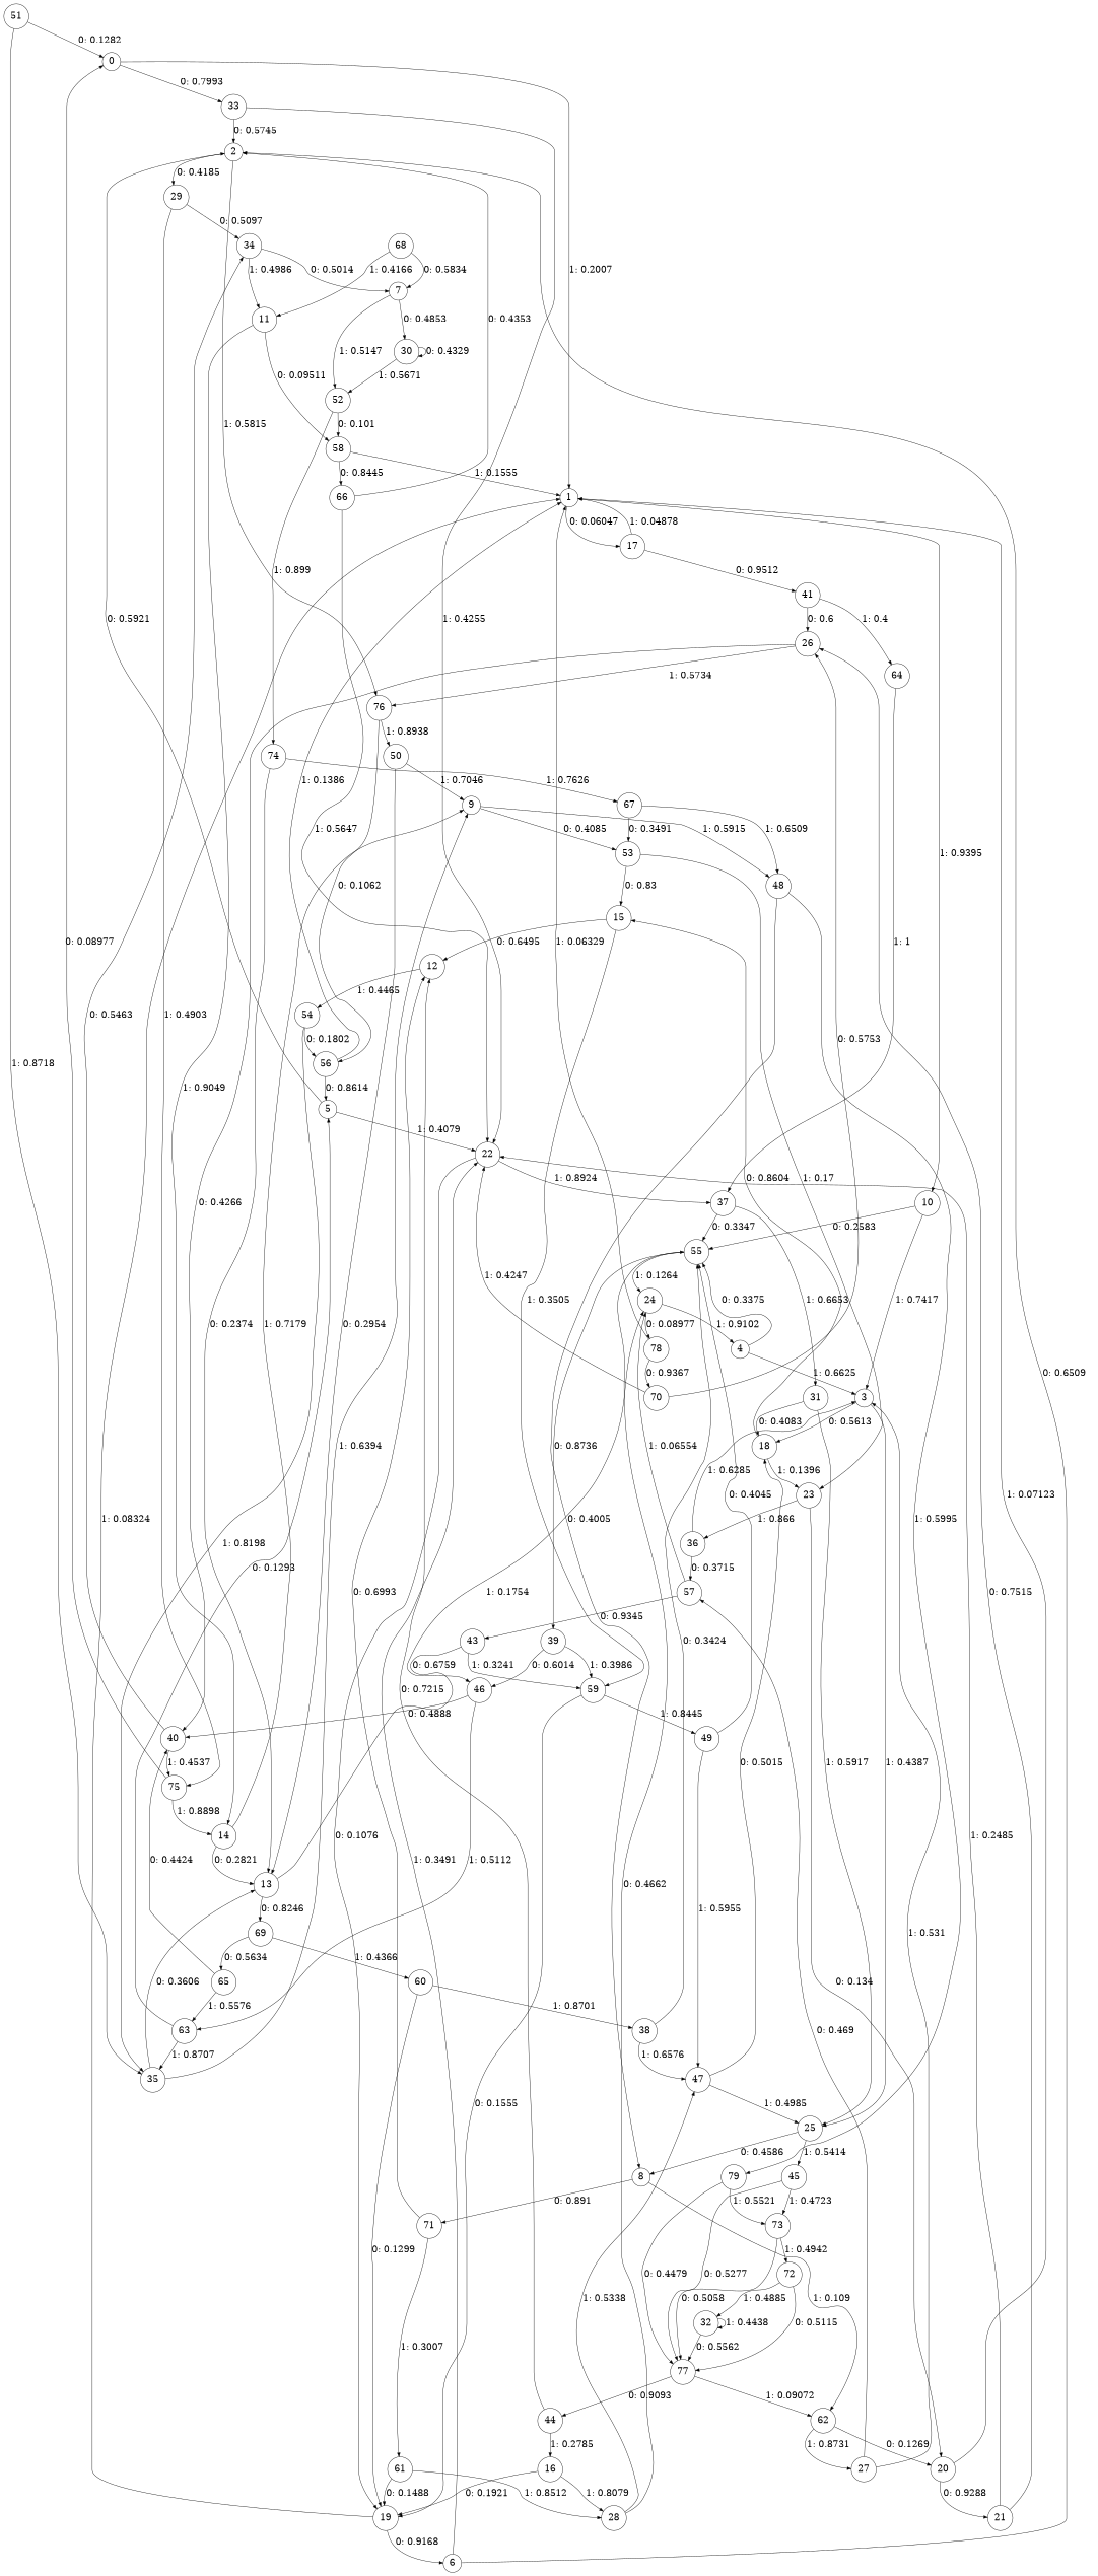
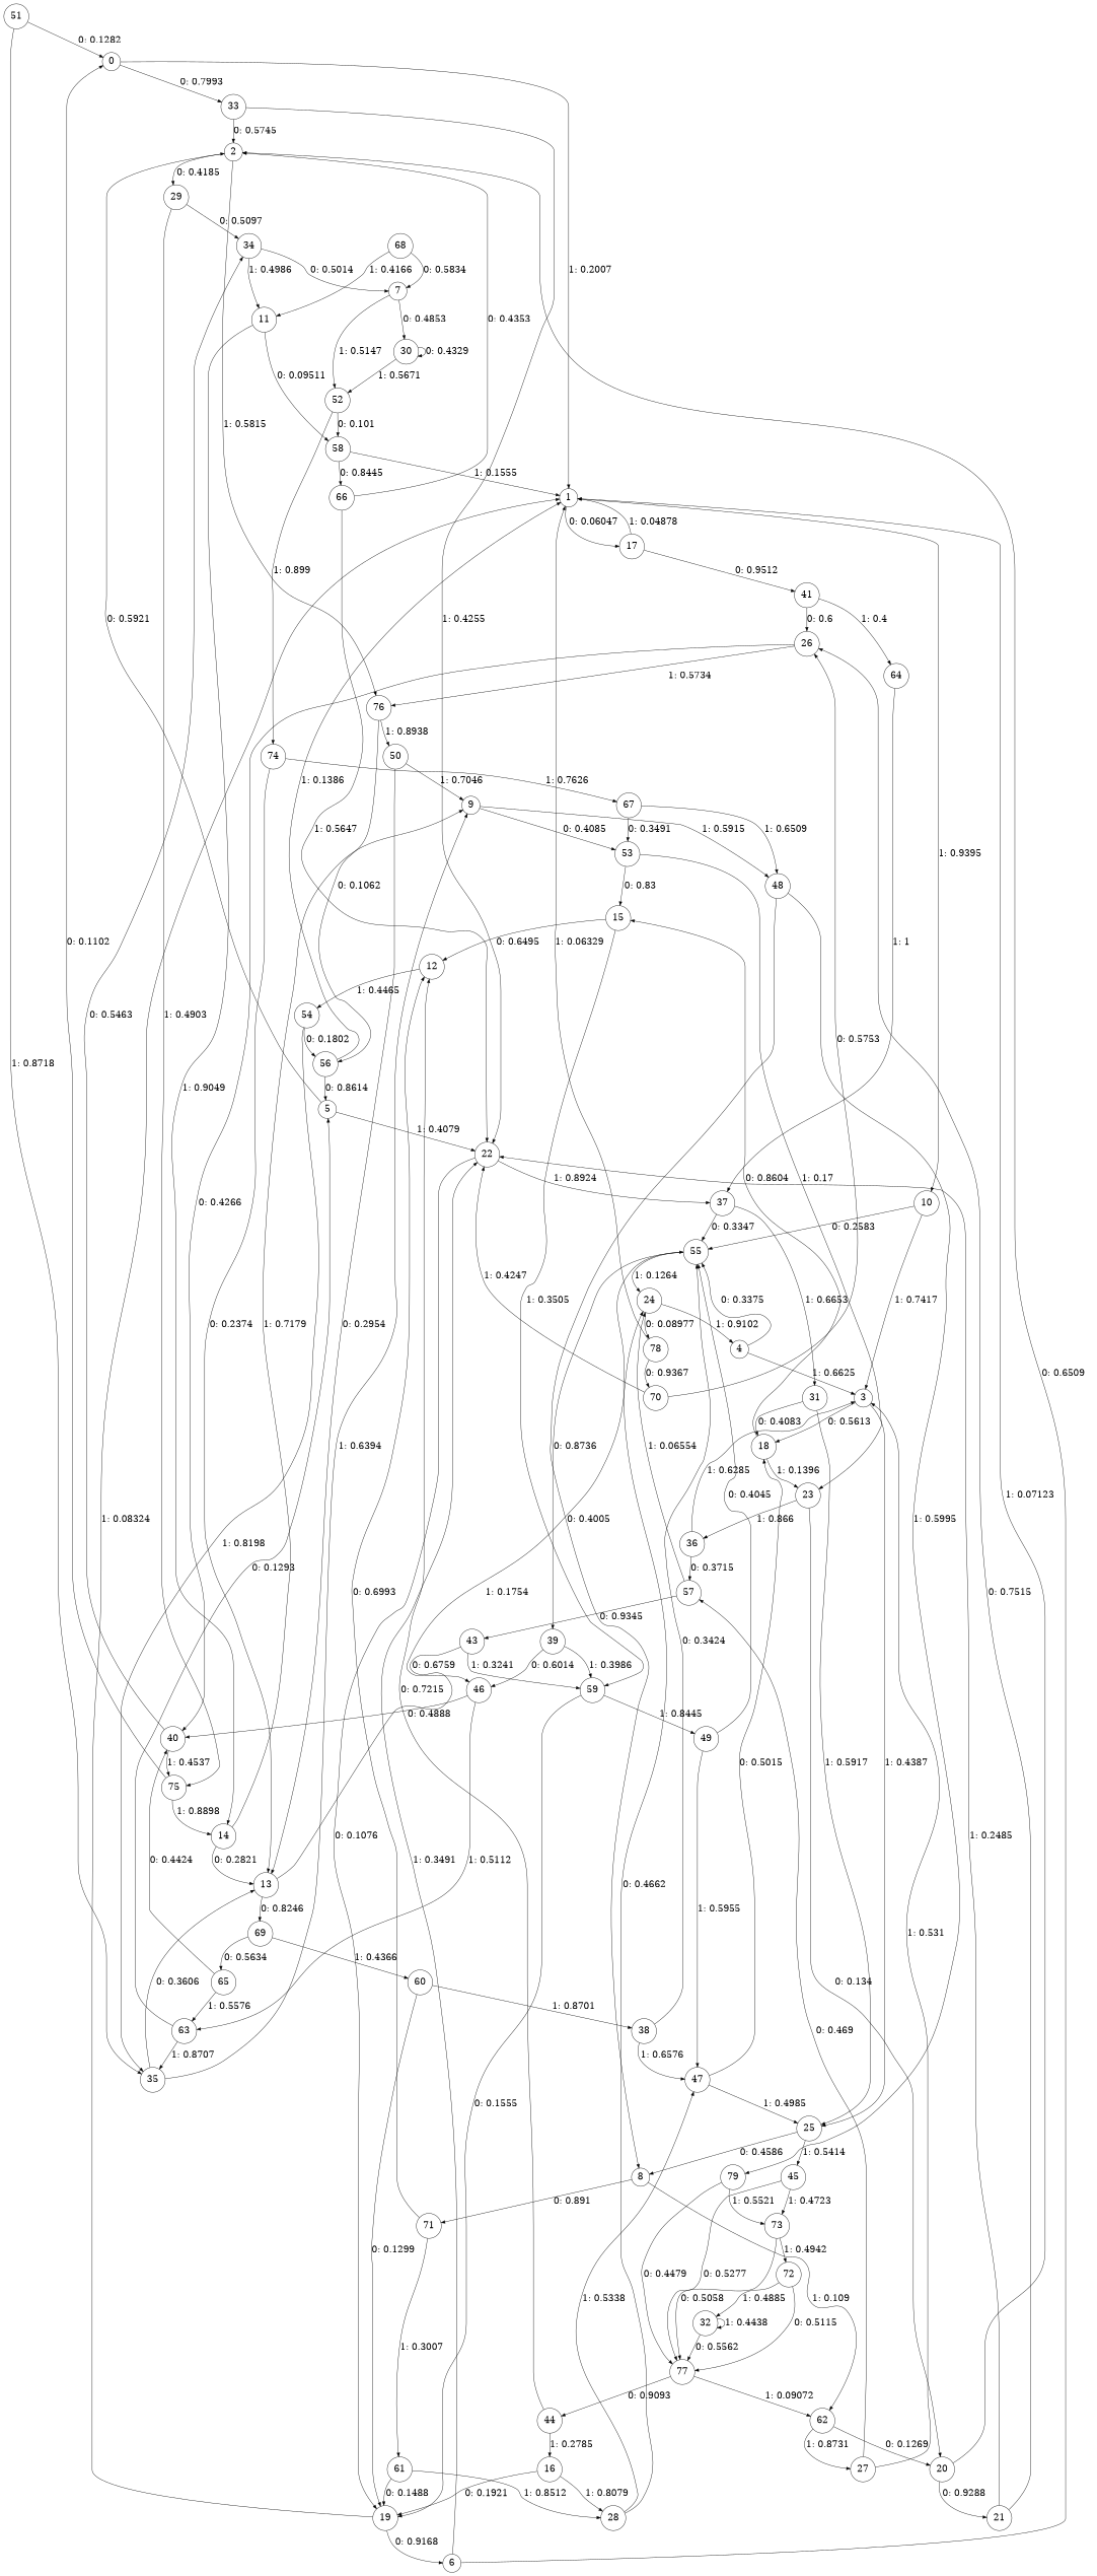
  digraph {
    node [fontsize=24 shape=circle]
    edge [fontsize=24]
    0
    33
    1
    2
    22
    17
    10
    29
    76
    19
    37
    41
    3
    55
    26
    64
    18
    25
    24
    39
    34
    75
    50
    56
    7
    11
    14
    9
    13
    5
    15
    23
    8
    45
    12
    59
    20
    36
    71
    62
    77
    73
    4
    78
    46
    6
    31
    30
    52
    58
    74
    66
    67
    61
    27
    54
    28
    21
    57
    53
    48
    79
    69
    35
    68
    51
    60
    65
    38
    40
    63
    70
    49
    47
    16
    43
    44
    72
    32
    0 -> 33 [label="0: 0.7993   "]
    0 -> 1 [label="1: 0.2007   "]
    33 -> 2 [label="0: 0.5745   "]
    33 -> 22 [label="1: 0.4255   "]
    1 -> 17 [label="0: 0.06047  "]
    1 -> 10 [label="1: 0.9395   "]
    2 -> 29 [label="0: 0.4185   "]
    2 -> 76 [label="1: 0.5815   "]
    22 -> 19 [label="0: 0.1076   "]
    22 -> 37 [label="1: 0.8924   "]
    17 -> 1 [label="1: 0.04878  "]
    17 -> 41 [label="0: 0.9512   "]
    10 -> 3 [label="1: 0.7417   "]
    10 -> 55 [label="0: 0.2583   "]
    29 -> 34 [label="0: 0.5097   "]
    29 -> 75 [label="1: 0.4903   "]
    76 -> 50 [label="1: 0.8938   "]
    76 -> 56 [label="0: 0.1062   "]
    19 -> 1 [label="1: 0.08324  "]
    19 -> 6 [label="0: 0.9168   "]
    37 -> 55 [label="0: 0.3347   "]
    37 -> 31 [label="1: 0.6653   "]
    41 -> 26 [label="0: 0.6      "]
    41 -> 64 [label="1: 0.4      "]
    3 -> 18 [label="0: 0.5613   "]
    3 -> 25 [label="1: 0.4387   "]
    55 -> 24 [label="1: 0.1264   "]
    55 -> 39 [label="0: 0.8736   "]
    26 -> 76 [label="1: 0.5734   "]
    26 -> 40 [label="0: 0.4266   "]
    64 -> 37 [label="1: 1        "]
    18 -> 15 [label="0: 0.8604   "]
    18 -> 23 [label="1: 0.1396   "]
    25 -> 8 [label="0: 0.4586   "]
    25 -> 45 [label="1: 0.5414   "]
    24 -> 4 [label="1: 0.9102   "]
    24 -> 78 [label="0: 0.08977  "]
    39 -> 59 [label="1: 0.3986   "]
    39 -> 46 [label="0: 0.6014   "]
    34 -> 7 [label="0: 0.5014   "]
    34 -> 11 [label="1: 0.4986   "]
-   75 -> 0 [label="0: 0.08977  "]
+   75 -> 0 [label="0: 0.1102   "]
    75 -> 14 [label="1: 0.8898   "]
    50 -> 9 [label="1: 0.7046   "]
    50 -> 13 [label="0: 0.2954   "]
    56 -> 1 [label="1: 0.1386   "]
    56 -> 5 [label="0: 0.8614   "]
    7 -> 30 [label="0: 0.4853   "]
    7 -> 52 [label="1: 0.5147   "]
    11 -> 14 [label="1: 0.9049   "]
    11 -> 58 [label="0: 0.09511  "]
    14 -> 9 [label="1: 0.7179   "]
    14 -> 13 [label="0: 0.2821   "]
    9 -> 53 [label="0: 0.4085   "]
    9 -> 48 [label="1: 0.5915   "]
    13 -> 24 [label="1: 0.1754   "]
    13 -> 69 [label="0: 0.8246   "]
    5 -> 2 [label="0: 0.5921   "]
    5 -> 22 [label="1: 0.4079   "]
    15 -> 12 [label="0: 0.6495   "]
    15 -> 59 [label="1: 0.3505   "]
    23 -> 20 [label="0: 0.134    "]
    23 -> 36 [label="1: 0.866    "]
    8 -> 71 [label="0: 0.891    "]
    8 -> 62 [label="1: 0.109    "]
    45 -> 77 [label="0: 0.5277   "]
    45 -> 73 [label="1: 0.4723   "]
    12 -> 54 [label="1: 0.4465   "]
    59 -> 19 [label="0: 0.1555   "]
    59 -> 49 [label="1: 0.8445   "]
    20 -> 1 [label="1: 0.07123  "]
    20 -> 21 [label="0: 0.9288   "]
    36 -> 3 [label="1: 0.6285   "]
    36 -> 57 [label="0: 0.3715   "]
    71 -> 12 [label="0: 0.6993   "]
    71 -> 61 [label="1: 0.3007   "]
    62 -> 20 [label="0: 0.1269   "]
    62 -> 27 [label="1: 0.8731   "]
    77 -> 62 [label="1: 0.09072  "]
    77 -> 44 [label="0: 0.9093   "]
    73 -> 77 [label="0: 0.5058   "]
    73 -> 72 [label="1: 0.4942   "]
    4 -> 3 [label="1: 0.6625   "]
    4 -> 55 [label="0: 0.3375   "]
    78 -> 1 [label="1: 0.06329  "]
    78 -> 70 [label="0: 0.9367   "]
    46 -> 40 [label="0: 0.4888   "]
    46 -> 63 [label="1: 0.5112   "]
    6 -> 2 [label="0: 0.6509   "]
    6 -> 22 [label="1: 0.3491   "]
    31 -> 18 [label="0: 0.4083   "]
    31 -> 25 [label="1: 0.5917   "]
    30 -> 30 [label="0: 0.4329   "]
    30 -> 52 [label="1: 0.5671   "]
    52 -> 58 [label="0: 0.101    "]
    52 -> 74 [label="1: 0.899    "]
    58 -> 1 [label="1: 0.1555   "]
    58 -> 66 [label="0: 0.8445   "]
    74 -> 13 [label="0: 0.2374   "]
    74 -> 67 [label="1: 0.7626   "]
    66 -> 2 [label="0: 0.4353   "]
    66 -> 22 [label="1: 0.5647   "]
    67 -> 53 [label="0: 0.3491   "]
    67 -> 48 [label="1: 0.6509   "]
    61 -> 19 [label="0: 0.1488   "]
    61 -> 28 [label="1: 0.8512   "]
    27 -> 3 [label="1: 0.531    "]
    27 -> 57 [label="0: 0.469    "]
    54 -> 56 [label="0: 0.1802   "]
    54 -> 35 [label="1: 0.8198   "]
    28 -> 55 [label="0: 0.4662   "]
    28 -> 47 [label="1: 0.5338   "]
    21 -> 22 [label="1: 0.2485   "]
    21 -> 26 [label="0: 0.7515   "]
    57 -> 24 [label="1: 0.06554  "]
    57 -> 43 [label="0: 0.9345   "]
    53 -> 15 [label="0: 0.83     "]
    53 -> 23 [label="1: 0.17     "]
    48 -> 8 [label="0: 0.4005   "]
    48 -> 79 [label="1: 0.5995   "]
    79 -> 77 [label="0: 0.4479   "]
    79 -> 73 [label="1: 0.5521   "]
    69 -> 60 [label="1: 0.4366   "]
    69 -> 65 [label="0: 0.5634   "]
    35 -> 9 [label="1: 0.6394   "]
    35 -> 13 [label="0: 0.3606   "]
    68 -> 7 [label="0: 0.5834   "]
    68 -> 11 [label="1: 0.4166   "]
    51 -> 0 [label="0: 0.1282   "]
    51 -> 35 [label="1: 0.8718   "]
    60 -> 19 [label="0: 0.1299   "]
    60 -> 38 [label="1: 0.8701   "]
    65 -> 40 [label="0: 0.4424   "]
    65 -> 63 [label="1: 0.5576   "]
    38 -> 55 [label="0: 0.3424   "]
    38 -> 47 [label="1: 0.6576   "]
    40 -> 34 [label="0: 0.5463   "]
    40 -> 75 [label="1: 0.4537   "]
    63 -> 5 [label="0: 0.1293   "]
    63 -> 35 [label="1: 0.8707   "]
    70 -> 22 [label="1: 0.4247   "]
    70 -> 26 [label="0: 0.5753   "]
    49 -> 55 [label="0: 0.4045   "]
    49 -> 47 [label="1: 0.5955   "]
    47 -> 18 [label="0: 0.5015   "]
    47 -> 25 [label="1: 0.4985   "]
    16 -> 19 [label="0: 0.1921   "]
    16 -> 28 [label="1: 0.8079   "]
    43 -> 59 [label="1: 0.3241   "]
    43 -> 46 [label="0: 0.6759   "]
    44 -> 12 [label="0: 0.7215   "]
    44 -> 16 [label="1: 0.2785   "]
    72 -> 77 [label="0: 0.5115   "]
    72 -> 32 [label="1: 0.4885   "]
    32 -> 77 [label="0: 0.5562   "]
    32 -> 32 [label="1: 0.4438   "]
  }
